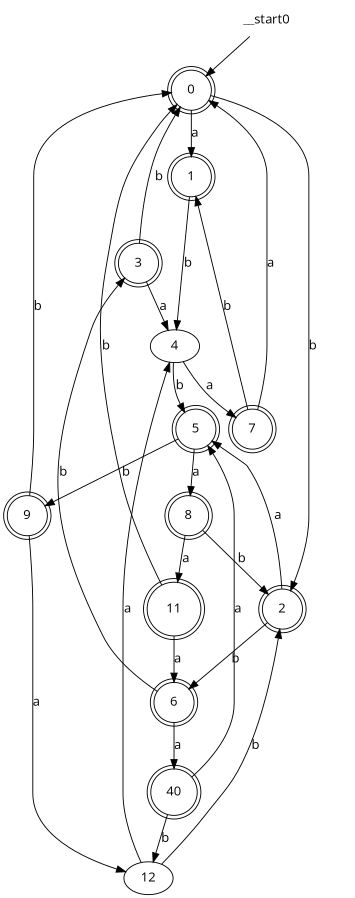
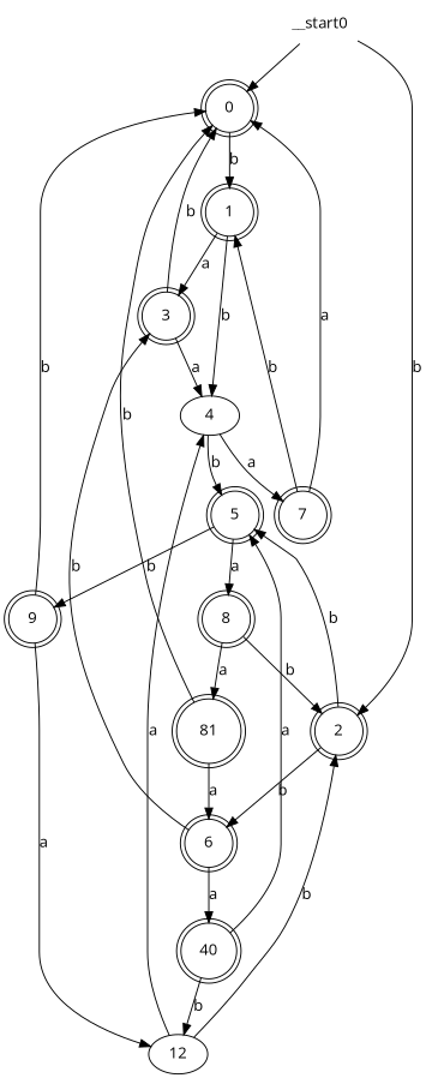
  digraph {
    fontname="Open Sans"
    node [fontname="Open Sans" shape=doublecircle]
    edge [fontname="Open Sans"]
    __start0 [shape=none]
    0
    1
    2
    3
    4 [shape=""]
    5
    6
    7
    8
    9
    n12 [label=40]
-   11
+   11 [label=81]
    12 [shape=""]
    __start0 -> 0
-   0 -> 1 [label=a]
-   0 -> 2 [label=b]
+   0 -> 1 [label=b]
+   __start0 -> 2 [label=b]
+   1 -> 3 [label=a]
    1 -> 4 [label=b]
-   2 -> 5 [label=a]
+   2 -> 5 [label=b]
    2 -> 6 [label=b]
    3 -> 0 [label=b]
    3 -> 4 [label=a]
    4 -> 5 [label=b]
    4 -> 7 [label=a]
    5 -> 8 [label=a]
    5 -> 9 [label=b]
    6 -> 3 [label=b]
    6 -> n12 [label=a]
    7 -> 0 [label=a]
    7 -> 1 [label=b]
    8 -> 2 [label=b]
    8 -> 11 [label=a]
    9 -> 0 [label=b]
    9 -> 12 [label=a]
    n12 -> 5 [label=a]
    n12 -> 12 [label=b]
    11 -> 0 [label=b]
    11 -> 6 [label=a]
    12 -> 2 [label=b]
    12 -> 4 [label=a]
  }
